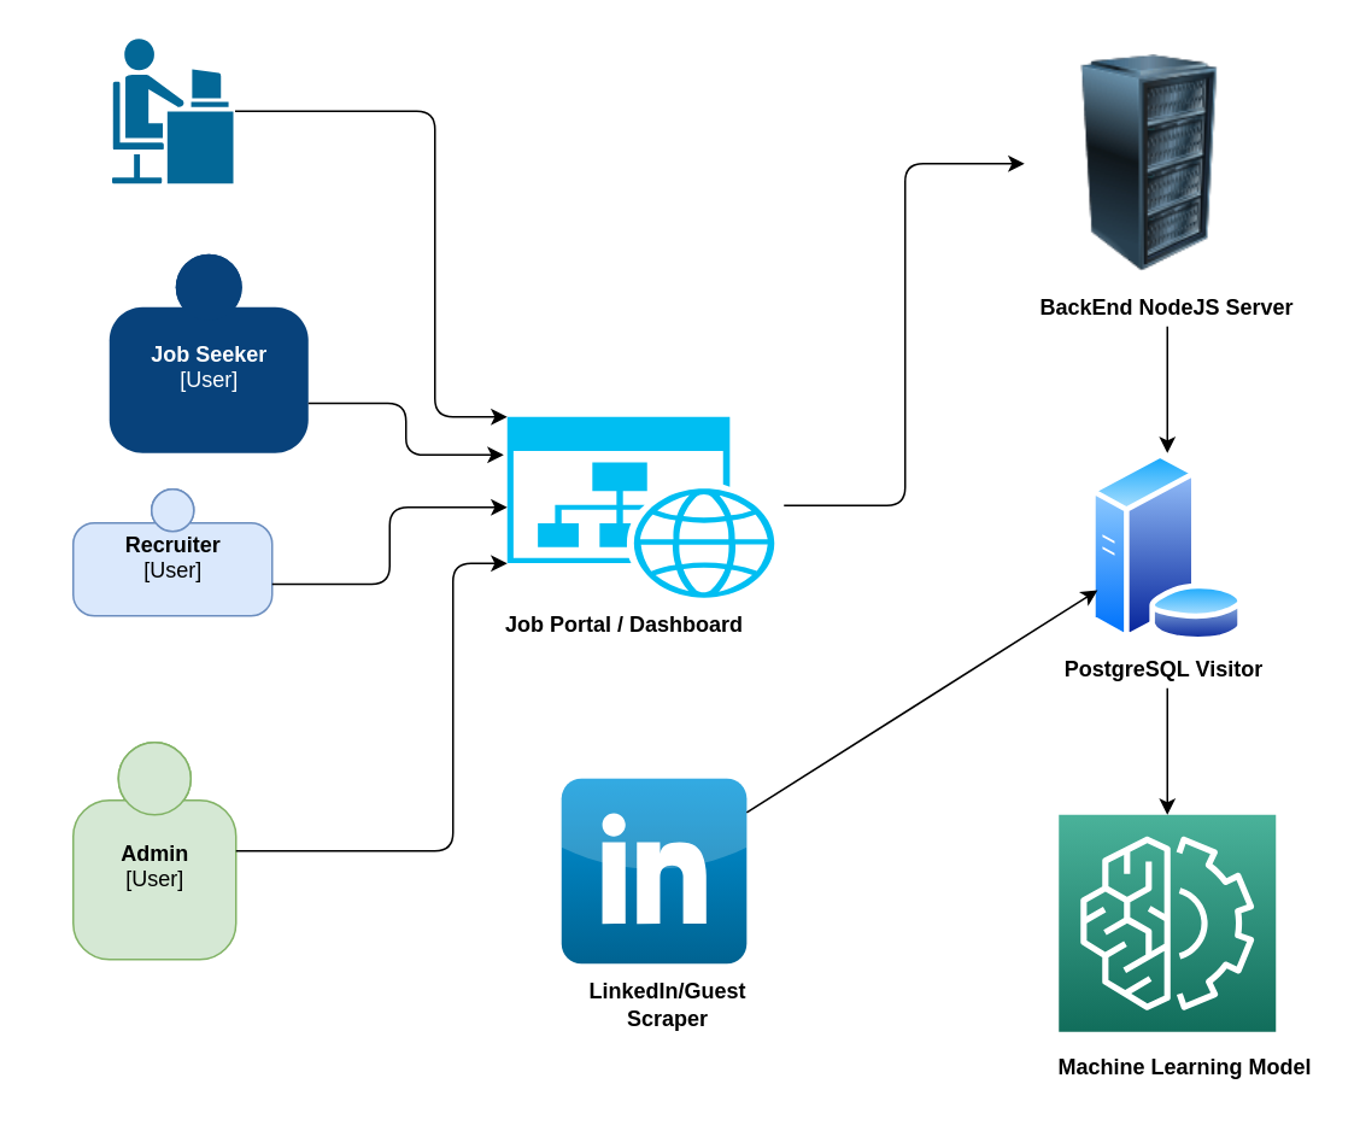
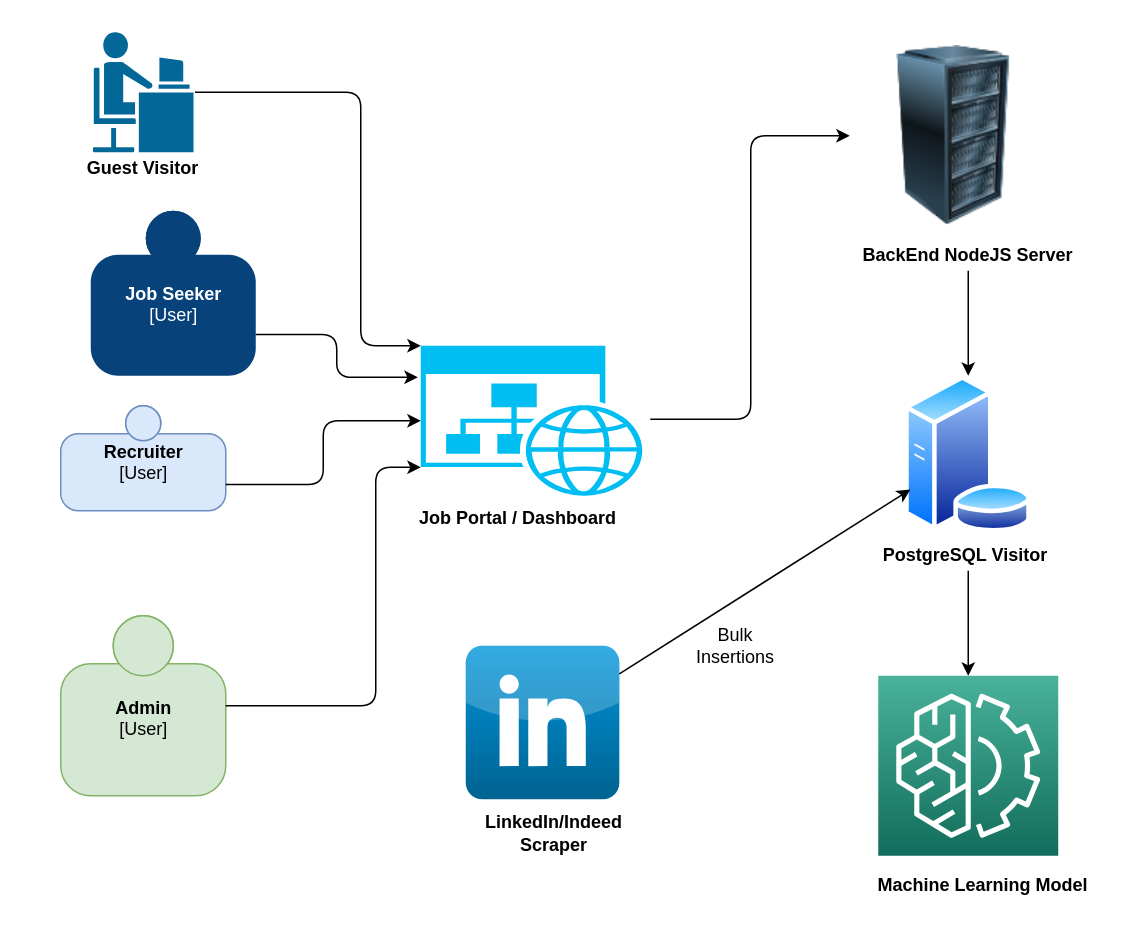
  <mxCell id="0" />
  <mxCell id="1" parent="0" />
  <mxCell id="2" value="&lt;b&gt;Job Seeker&lt;/b&gt;&lt;div&gt;[User]&lt;/div&gt;&lt;br&gt;&lt;div&gt;&lt;/div&gt;" style="html=1;dashed=0;whitespace=wrap;fillColor=#08427b;strokeColor=none;fontColor=#ffffff;shape=mxgraph.c4.person;align=center;metaEdit=1;points=[[0.5,0,0],[1,0.5,0],[1,0.75,0],[0.75,1,0],[0.5,1,0],[0.25,1,0],[0,0.75,0],[0,0.5,0]];metaData={&quot;c4Type&quot;:{&quot;editable&quot;:false}};" parent="1" vertex="1"><mxGeometry x="60" y="140" width="110" height="110" as="geometry" /></mxCell>
  <mxCell id="3" value="&lt;b&gt;Recruiter&lt;/b&gt;&lt;div&gt;[User]&lt;/div&gt;&lt;br&gt;&lt;div&gt;&lt;/div&gt;" style="html=1;dashed=0;whitespace=wrap;fillColor=#dae8fc;strokeColor=#6c8ebf;shape=mxgraph.c4.person;align=center;metaEdit=1;points=[[0.5,0,0],[1,0.5,0],[1,0.75,0],[0.75,1,0],[0.5,1,0],[0.25,1,0],[0,0.75,0],[0,0.5,0]];metaData={&quot;c4Type&quot;:{&quot;editable&quot;:false}};" parent="1" vertex="1"><mxGeometry x="40" y="270" width="110" height="70" as="geometry" /></mxCell>
- <mxCell id="4" value="&lt;b&gt;Admin&lt;/b&gt;&lt;div&gt;[User]&lt;/div&gt;&lt;br&gt;&lt;div&gt;&lt;/div&gt;" style="html=1;dashed=0;whitespace=wrap;fillColor=#d5e8d4;strokeColor=#82b366;shape=mxgraph.c4.person;align=center;metaEdit=1;points=[[0.5,0,0],[1,0.5,0],[1,0.75,0],[0.75,1,0],[0.5,1,0],[0.25,1,0],[0,0.75,0],[0,0.5,0]];metaData={&quot;c4Type&quot;:{&quot;editable&quot;:false}};" parent="1" vertex="1"><mxGeometry x="40" y="410" width="90" height="120" as="geometry" /></mxCell>
+ <mxCell id="4" value="&lt;b&gt;Admin&lt;/b&gt;&lt;div&gt;[User]&lt;/div&gt;&lt;br&gt;&lt;div&gt;&lt;/div&gt;" style="html=1;dashed=0;whitespace=wrap;fillColor=#d5e8d4;strokeColor=#82b366;shape=mxgraph.c4.person;align=center;metaEdit=1;points=[[0.5,0,0],[1,0.5,0],[1,0.75,0],[0.75,1,0],[0.5,1,0],[0.25,1,0],[0,0.75,0],[0,0.5,0]];metaData={&quot;c4Type&quot;:{&quot;editable&quot;:false}};" parent="1" vertex="1"><mxGeometry x="40" y="410" width="110" height="120" as="geometry" /></mxCell>
  <mxCell id="5" value="" style="verticalLabelPosition=bottom;html=1;verticalAlign=top;align=center;strokeColor=none;fillColor=#00BEF2;shape=mxgraph.azure.website_generic;pointerEvents=1;" parent="1" vertex="1"><mxGeometry x="280" y="230" width="150" height="100" as="geometry" /></mxCell>
  <mxCell id="6" value="Job Portal / Dashboard" style="text;html=1;strokeColor=none;fillColor=none;align=center;verticalAlign=middle;whiteSpace=wrap;rounded=0;fontStyle=1" parent="1" vertex="1"><mxGeometry x="270" y="335" width="150" height="20" as="geometry" /></mxCell>
  <mxCell id="7" value="PostgreSQL Visitor&amp;nbsp;" style="text;html=1;strokeColor=none;fillColor=none;align=center;verticalAlign=middle;whiteSpace=wrap;rounded=0;fontStyle=1" parent="1" vertex="1"><mxGeometry x="570" y="360" width="150" height="20" as="geometry" /></mxCell>
  <mxCell id="8" value="" style="points=[[0,0,0],[0.25,0,0],[0.5,0,0],[0.75,0,0],[1,0,0],[0,1,0],[0.25,1,0],[0.5,1,0],[0.75,1,0],[1,1,0],[0,0.25,0],[0,0.5,0],[0,0.75,0],[1,0.25,0],[1,0.5,0],[1,0.75,0]];outlineConnect=0;fontColor=#232F3E;gradientColor=#4AB29A;gradientDirection=north;fillColor=#116D5B;strokeColor=#ffffff;dashed=0;verticalLabelPosition=bottom;verticalAlign=top;align=center;html=1;fontSize=12;fontStyle=0;aspect=fixed;shape=mxgraph.aws4.resourceIcon;resIcon=mxgraph.aws4.machine_learning;" parent="1" vertex="1"><mxGeometry x="585" y="450" width="120" height="120" as="geometry" /></mxCell>
  <mxCell id="9" value="Machine Learning Model" style="text;html=1;strokeColor=none;fillColor=none;align=center;verticalAlign=middle;whiteSpace=wrap;rounded=0;fontStyle=1" parent="1" vertex="1"><mxGeometry x="580" y="580" width="150" height="20" as="geometry" /></mxCell>
  <mxCell id="10" value="" style="aspect=fixed;perimeter=ellipsePerimeter;html=1;align=center;shadow=0;dashed=0;spacingTop=3;image;image=img/lib/active_directory/database_server.svg;" parent="1" vertex="1"><mxGeometry x="601.95" y="250" width="86.1" height="105" as="geometry" /></mxCell>
  <mxCell id="11" value="" style="image;html=1;image=img/lib/clip_art/computers/Server_Rack_128x128.png" parent="1" vertex="1"><mxGeometry x="566" y="30" width="139" height="120" as="geometry" /></mxCell>
  <mxCell id="12" value="BackEnd NodeJS Server" style="text;html=1;strokeColor=none;fillColor=none;align=center;verticalAlign=middle;whiteSpace=wrap;rounded=0;fontStyle=1" parent="1" vertex="1"><mxGeometry x="570" y="160" width="150" height="20" as="geometry" /></mxCell>
  <mxCell id="13" value="" style="shape=mxgraph.cisco.people.androgenous_person;html=1;pointerEvents=1;dashed=0;fillColor=#036897;strokeColor=#ffffff;strokeWidth=2;verticalLabelPosition=bottom;verticalAlign=top;align=center;outlineConnect=0;" parent="1" vertex="1"><mxGeometry x="60.5" y="20" width="69" height="82" as="geometry" /></mxCell>
+ <mxCell id="14" value="Guest Visitor" style="text;html=1;strokeColor=none;fillColor=none;align=center;verticalAlign=middle;whiteSpace=wrap;rounded=0;fontStyle=1" parent="1" vertex="1"><mxGeometry x="20" y="102" width="150" height="20" as="geometry" /></mxCell>
  <mxCell id="15" value="" style="edgeStyle=elbowEdgeStyle;elbow=horizontal;endArrow=classic;html=1;entryX=0;entryY=0;entryDx=0;entryDy=0;entryPerimeter=0;exitX=1;exitY=0.5;exitDx=0;exitDy=0;exitPerimeter=0;" parent="1" source="13" target="5" edge="1"><mxGeometry width="50" height="50" relative="1" as="geometry"><mxPoint x="190" y="102" as="sourcePoint" /><mxPoint x="240" y="52" as="targetPoint" /><Array as="points"><mxPoint x="240" y="150" /></Array></mxGeometry></mxCell>
  <mxCell id="16" value="" style="edgeStyle=elbowEdgeStyle;elbow=horizontal;endArrow=classic;html=1;exitX=1;exitY=0.75;exitDx=0;exitDy=0;exitPerimeter=0;entryX=-0.013;entryY=0.21;entryDx=0;entryDy=0;entryPerimeter=0;" parent="1" source="2" target="5" edge="1"><mxGeometry width="50" height="50" relative="1" as="geometry"><mxPoint x="380" y="110" as="sourcePoint" /><mxPoint x="200" y="310" as="targetPoint" /></mxGeometry></mxCell>
  <mxCell id="17" value="" style="edgeStyle=elbowEdgeStyle;elbow=horizontal;endArrow=classic;html=1;exitX=1;exitY=0.75;exitDx=0;exitDy=0;exitPerimeter=0;entryX=0;entryY=0.5;entryDx=0;entryDy=0;entryPerimeter=0;" parent="1" source="3" target="5" edge="1"><mxGeometry width="50" height="50" relative="1" as="geometry"><mxPoint x="200" y="340" as="sourcePoint" /><mxPoint x="330" y="397.5" as="targetPoint" /></mxGeometry></mxCell>
  <mxCell id="18" value="" style="edgeStyle=elbowEdgeStyle;elbow=horizontal;endArrow=classic;html=1;exitX=1;exitY=0.5;exitDx=0;exitDy=0;exitPerimeter=0;entryX=0;entryY=0.81;entryDx=0;entryDy=0;entryPerimeter=0;" parent="1" source="4" target="5" edge="1"><mxGeometry width="50" height="50" relative="1" as="geometry"><mxPoint x="250" y="420" as="sourcePoint" /><mxPoint x="380" y="347.5" as="targetPoint" /><Array as="points"><mxPoint x="250" y="390" /></Array></mxGeometry></mxCell>
  <mxCell id="19" value="" style="edgeStyle=elbowEdgeStyle;elbow=horizontal;endArrow=classic;html=1;exitX=1.02;exitY=0.49;exitDx=0;exitDy=0;exitPerimeter=0;entryX=0;entryY=0.5;entryDx=0;entryDy=0;" parent="1" source="5" target="11" edge="1"><mxGeometry width="50" height="50" relative="1" as="geometry"><mxPoint x="490" y="210" as="sourcePoint" /><mxPoint x="490" y="220" as="targetPoint" /><Array as="points"><mxPoint x="500" y="260" /></Array></mxGeometry></mxCell>
  <mxCell id="20" value="" style="endArrow=classic;html=1;entryX=0.5;entryY=0;entryDx=0;entryDy=0;exitX=0.5;exitY=1;exitDx=0;exitDy=0;" parent="1" source="12" target="10" edge="1"><mxGeometry width="50" height="50" relative="1" as="geometry"><mxPoint x="320" y="350" as="sourcePoint" /><mxPoint x="370" y="300" as="targetPoint" /></mxGeometry></mxCell>
  <mxCell id="21" value="" style="endArrow=classic;html=1;exitX=0.5;exitY=1;exitDx=0;exitDy=0;entryX=0.5;entryY=0;entryDx=0;entryDy=0;entryPerimeter=0;" parent="1" source="7" target="8" edge="1"><mxGeometry width="50" height="50" relative="1" as="geometry"><mxPoint x="640" y="410" as="sourcePoint" /><mxPoint x="645" y="440" as="targetPoint" /></mxGeometry></mxCell>
  <mxCell id="22" value="" style="dashed=0;outlineConnect=0;html=1;align=center;labelPosition=center;verticalLabelPosition=bottom;verticalAlign=top;shape=mxgraph.webicons.linkedin;fillColor=#0095DB;gradientColor=#006391" vertex="1" parent="1"><mxGeometry x="310" y="430" width="102.4" height="102.4" as="geometry" /></mxCell>
- <mxCell id="23" value="&lt;b&gt;LinkedIn/Guest Scraper&lt;/b&gt;" style="text;html=1;strokeColor=none;fillColor=none;align=center;verticalAlign=middle;whiteSpace=wrap;rounded=0;" vertex="1" parent="1"><mxGeometry x="310" y="545" width="118" height="20" as="geometry" /></mxCell>
+ <mxCell id="23" value="&lt;b&gt;LinkedIn/Indeed Scraper&lt;/b&gt;" style="text;html=1;strokeColor=none;fillColor=none;align=center;verticalAlign=middle;whiteSpace=wrap;rounded=0;" vertex="1" parent="1"><mxGeometry x="310" y="545" width="118" height="20" as="geometry" /></mxCell>
  <mxCell id="24" value="" style="endArrow=classic;html=1;entryX=0;entryY=0.75;entryDx=0;entryDy=0;" edge="1" parent="1" source="22" target="10"><mxGeometry width="50" height="50" relative="1" as="geometry"><mxPoint x="480" y="440" as="sourcePoint" /><mxPoint x="530" y="390" as="targetPoint" /></mxGeometry></mxCell>
+ <mxCell id="25" value="Bulk Insertions" style="text;html=1;strokeColor=none;fillColor=none;align=center;verticalAlign=middle;whiteSpace=wrap;rounded=0;" vertex="1" parent="1"><mxGeometry x="470" y="420" width="40" height="20" as="geometry" /></mxCell>
